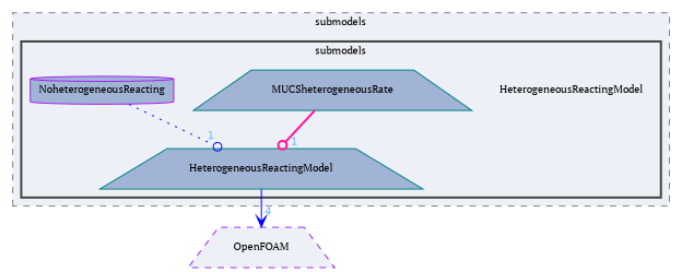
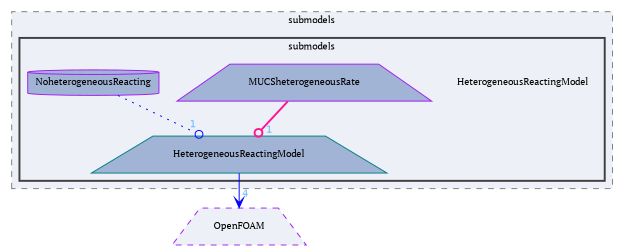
  digraph {
    compound=true
    fontname="PT Serif"
    node [color=teal fontname="PT Serif" fontsize=10 shape=trapezium fillcolor="#a2b4d6" style=filled]
    edge [arrowhead=odot color=blue fontcolor=steelblue1 fontname="PT Serif" fontsize=10 headlabel=1 labeldistance=1.5 labelfontname=Helvetica labelfontsize=10]
    n1 [height=0.2 label=HeterogeneousReactingModel shape=plaintext width=0.4 fillcolor="" style=""]
    n2 [height=0.2 label=HeterogeneousReactingModel width=0.4]
-   n3 [height=0.2 label=MUCSheterogeneousRate width=0.4]
+   n3 [color=purple height=0.2 label=MUCSheterogeneousRate width=0.4]
    n4 [color=purple height=0.2 label=NoheterogeneousReacting shape=cylinder width=0.4]
    n5 [color=purple fillcolor="#edf0f7" height=0.2 label=OpenFOAM style="filled,dashed" width=0.4]
    subgraph cluster_1 {
      bgcolor="#edf0f7"
      fontsize=10
      label=submodels
      pencolor=grey50
      style="filled,dashed"
      subgraph cluster_2 {
        bgcolor="#edf0f7"
        fontsize=10
        label=submodels
        pencolor=grey25
        style="filled,bold"
        n1
        n2
        n3
        n4
      }
    }
    n2 -> n5 [arrowhead=vee headlabel=4 style=solid]
    n3 -> n2 [color=deeppink style=bold]
    n4 -> n2 [style=dotted]
  }
